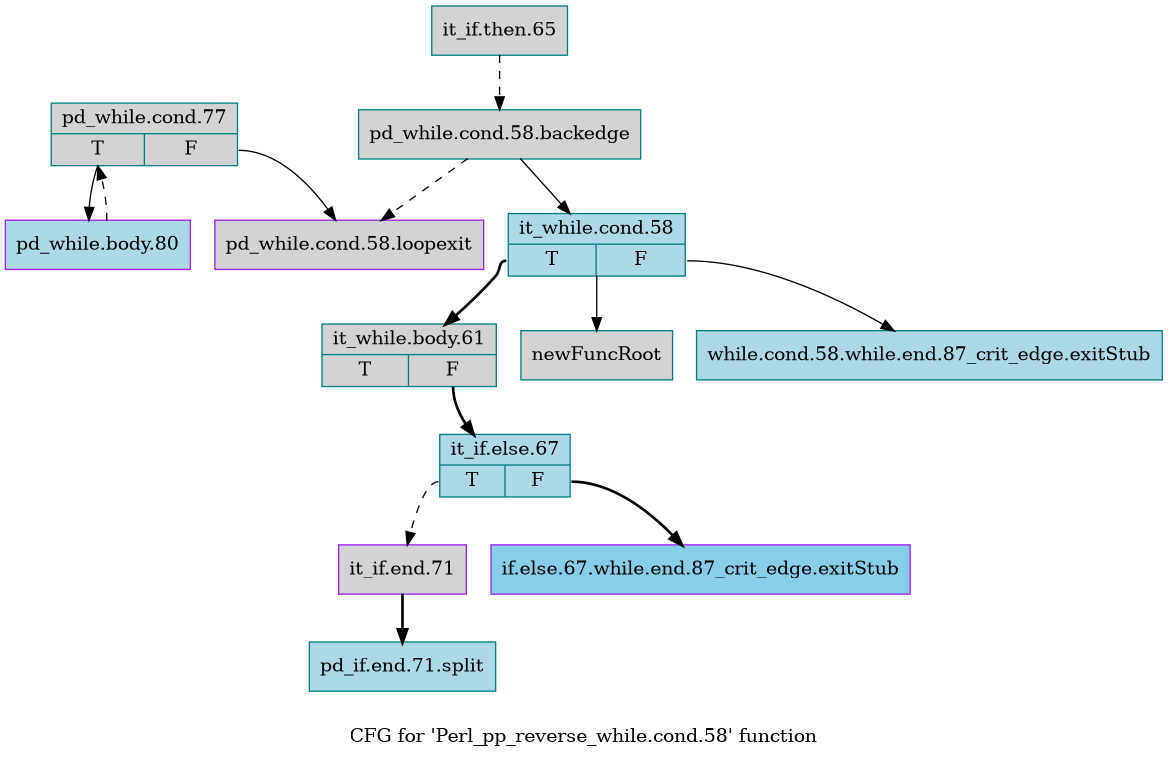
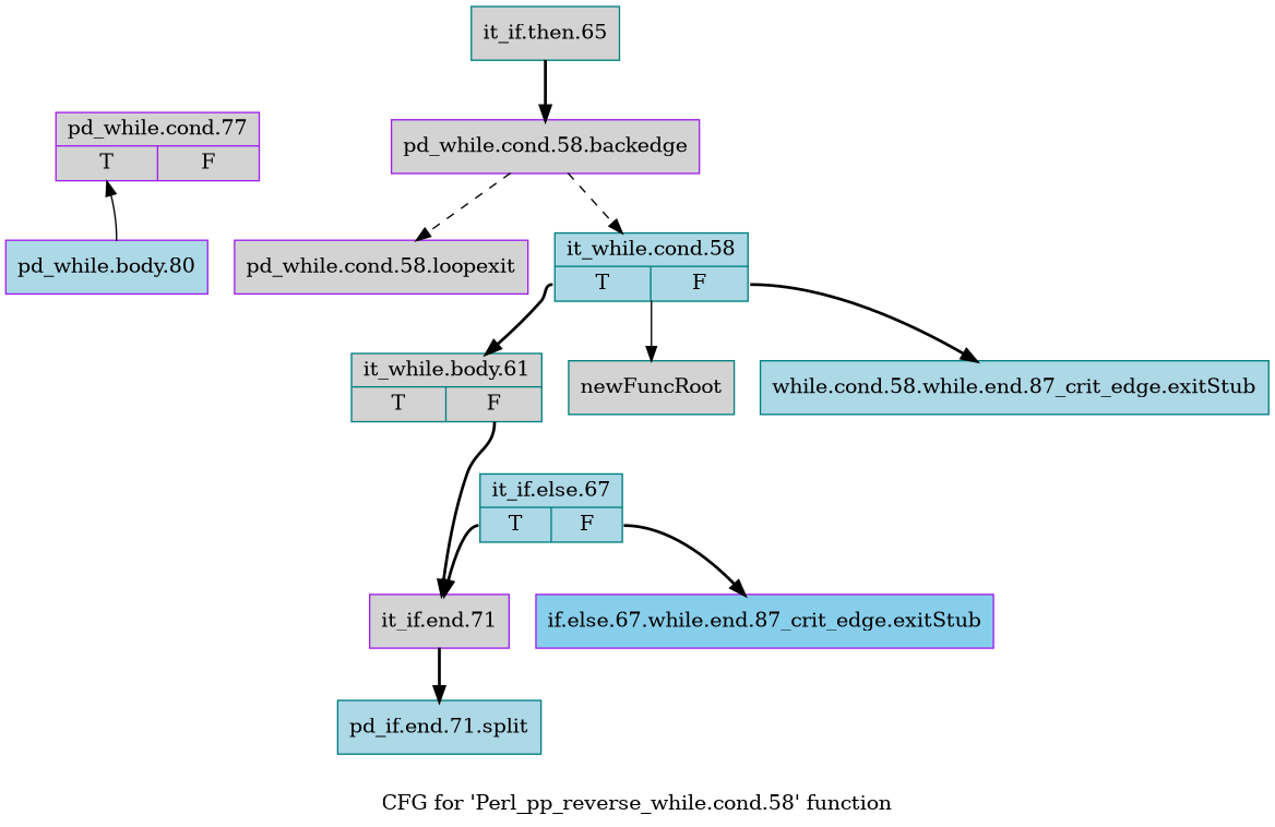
  digraph {
    label="CFG for 'Perl_pp_reverse_while.cond.58' function"
    node [color=teal fillcolor=lightgrey shape=record style=filled]
    edge [style=solid]
    n1 [label="{newFuncRoot}"]
    n2 [fillcolor=lightblue label="{it_while.cond.58|{<s0>T|<s1>F}}"]
    n3 [fillcolor=lightblue label="{while.cond.58.while.end.87_crit_edge.exitStub}"]
    n4 [label="{it_while.body.61|{<s0>T|<s1>F}}"]
    n5 [fillcolor=lightblue label="{it_if.else.67|{<s0>T|<s1>F}}"]
    n6 [color=purple fillcolor=skyblue label="{if.else.67.while.end.87_crit_edge.exitStub}"]
    n7 [label="{it_if.then.65}"]
-   n8 [label="{pd_while.cond.58.backedge}"]
+   n8 [color=purple label="{pd_while.cond.58.backedge}"]
    n9 [color=purple label="{it_if.end.71}"]
    n10 [color=purple label="{pd_while.cond.58.loopexit}"]
    n11 [fillcolor=lightblue label="{pd_if.end.71.split}"]
-   n12 [label="{pd_while.cond.77|{<s0>T|<s1>F}}"]
+   n12 [color=purple label="{pd_while.cond.77|{<s0>T|<s1>F}}"]
    n13 [color=purple fillcolor=lightblue label="{pd_while.body.80}"]
    n2 -> n1
-   n2 -> n3 [tailport=s1]
+   n2 -> n3 [style=bold tailport=s1]
    n2 -> n4 [style=bold tailport=s0]
-   n4 -> n5 [style=bold tailport=s1]
+   n4 -> n9 [style=bold tailport=s1]
    n5 -> n6 [style=bold tailport=s1]
-   n5 -> n9 [style=dashed tailport=s0]
-   n7 -> n8 [style=dashed]
-   n8 -> n2
+   n5 -> n9 [style=bold tailport=s0]
+   n7 -> n8 [style=bold]
+   n8 -> n2 [style=dashed]
    n8 -> n10 [style=dashed]
    n9 -> n11 [style=bold]
-   n12 -> n10 [tailport=s1]
-   n12 -> n13 [tailport=s0]
-   n13 -> n12 [style=dashed]
+   n13 -> n12
  }
